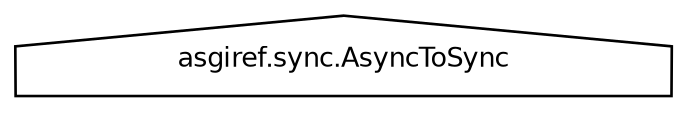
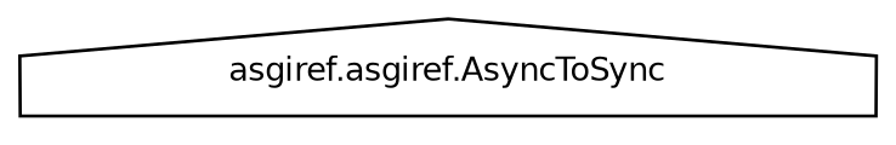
  digraph {
    rankdir=LR
-   n1 [color=black fillcolor=white fontname=Helvetica fontsize=10 height=0.2 label="asgiref.sync.AsyncToSync" shape=house style=filled width=0.4]
+   n1 [color=black fillcolor=white fontname=Helvetica fontsize=10 height=0.2 label="asgiref.asgiref.AsyncToSync" shape=house style=filled width=0.4]
  }
